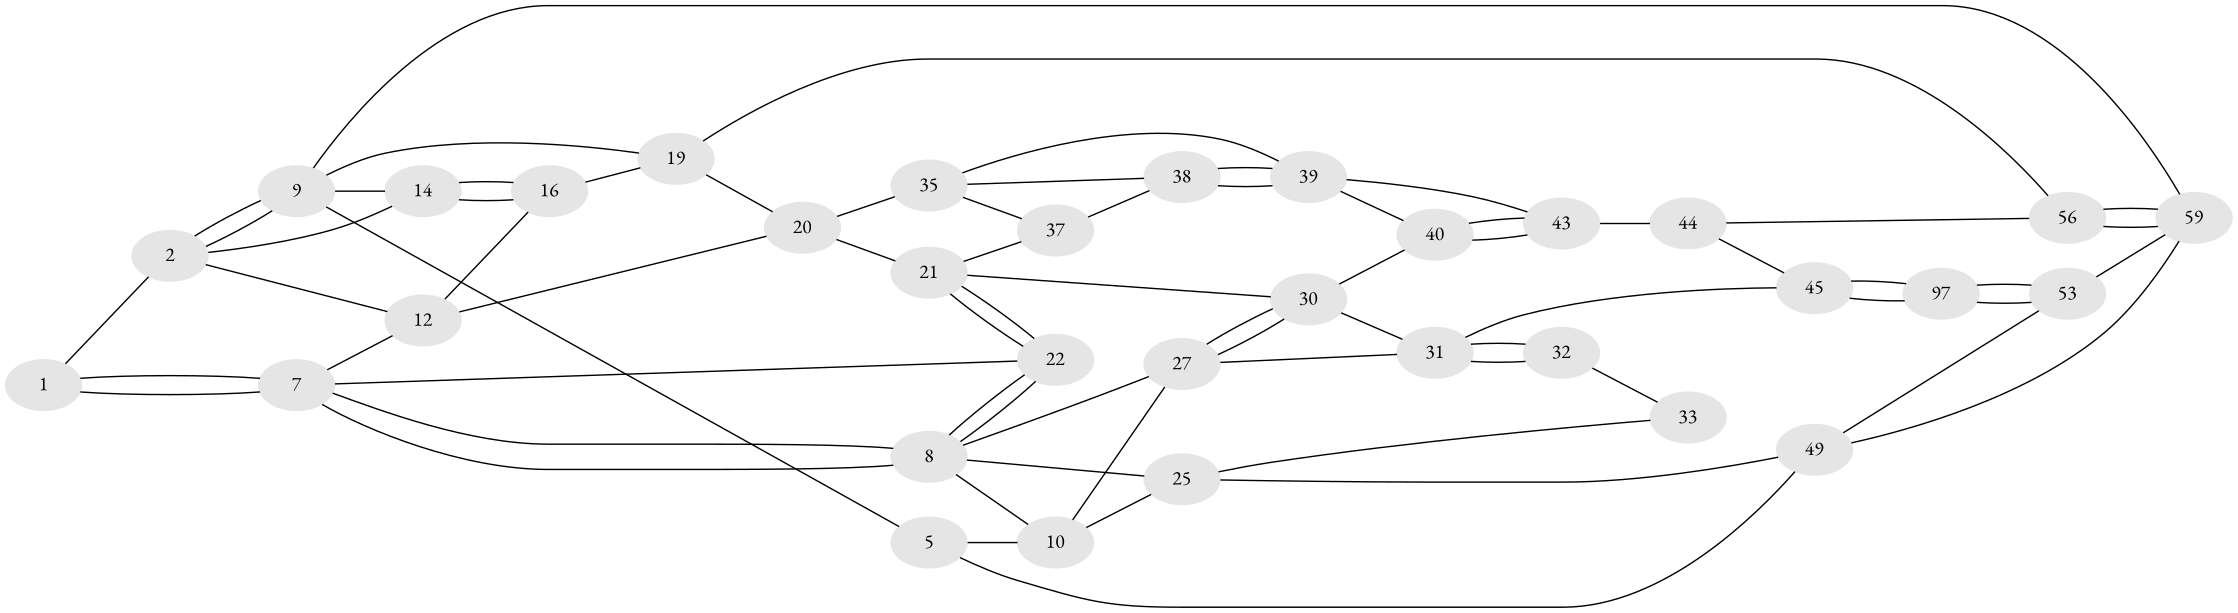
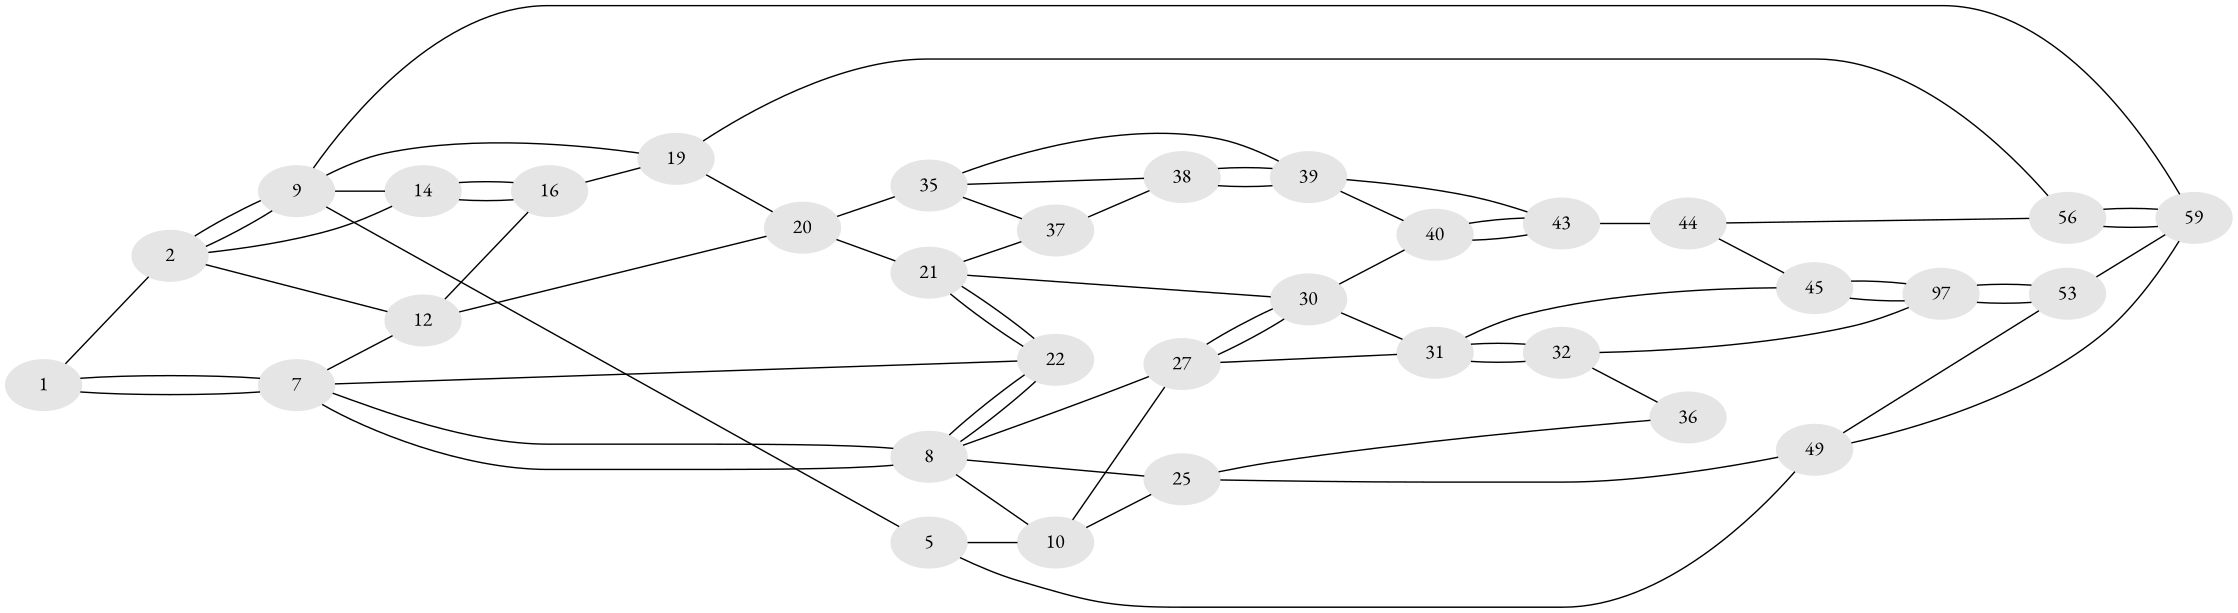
  graph {
    fontname="EB Garamond"
    rankdir=LR
    node [color=gray90 fontname="EB Garamond" style=filled]
    edge [fontname="EB Garamond"]
    2 [super="+11"]
    1
    7 [super="+13"]
    n4 [label=9 super="+4"]
    12 [super="+17"]
    14 [super="+15"]
    8 [super="+9"]
    22
    5 [super="+6"]
    19 [super="+23"]
    59 [super="+60"]
    16 [super="+18"]
    20 [super="+24"]
    10 [super="+26"]
    49
    56 [super="+57"]
    25 [super="+34"]
    27 [super="+28"]
-   33 [super="+52"]
+   33 [super="+52" label=36]
    53 [super="+54"]
    30 [super="+41"]
    31 [super="+42"]
    21 [super="+29"]
    35 [super="+36"]
    37
    38
    39 [super="+46"]
    40
    32
    45
    43 [super="+50"]
    n32 [label=97 super="+48"]
    44 [super="+58"]
    2 -- n4
    2 -- n4
    2 -- 12
    2 -- 14
    1 -- 2
    1 -- 7
    1 -- 7
    7 -- 12
    7 -- 8
    7 -- 8
    7 -- 22
    n4 -- 14
    n4 -- 5
    n4 -- 19
    n4 -- 59
    12 -- 16
    12 -- 20
    14 -- 16 [weight=2]
    14 -- 16
    8 -- 22
    8 -- 22
    8 -- 10
    8 -- 25
    8 -- 27
    5 -- 10
    5 -- 49
    19 -- 20
    19 -- 56
    16 -- 19
    20 -- 21
    20 -- 35
    10 -- 25
    10 -- 27
    49 -- 59
    49 -- 53
    56 -- 59 [weight=2]
    56 -- 59
    25 -- 49
    25 -- 33
    27 -- 30
    27 -- 30
    27 -- 31
    53 -- 59
    30 -- 31
    30 -- 40
    31 -- 32
    31 -- 32
    31 -- 45
    21 -- 22
    21 -- 22
    21 -- 30
    21 -- 37
    35 -- 37
    35 -- 38
    35 -- 39
    37 -- 38
    38 -- 39
    38 -- 39
    39 -- 40
    39 -- 43
    40 -- 43
    40 -- 43
    32 -- 33
+   32 -- n32
    45 -- n32
    45 -- n32
    43 -- 44 [weight=2]
    n32 -- 53
    n32 -- 53
    44 -- 56
    44 -- 45
  }
